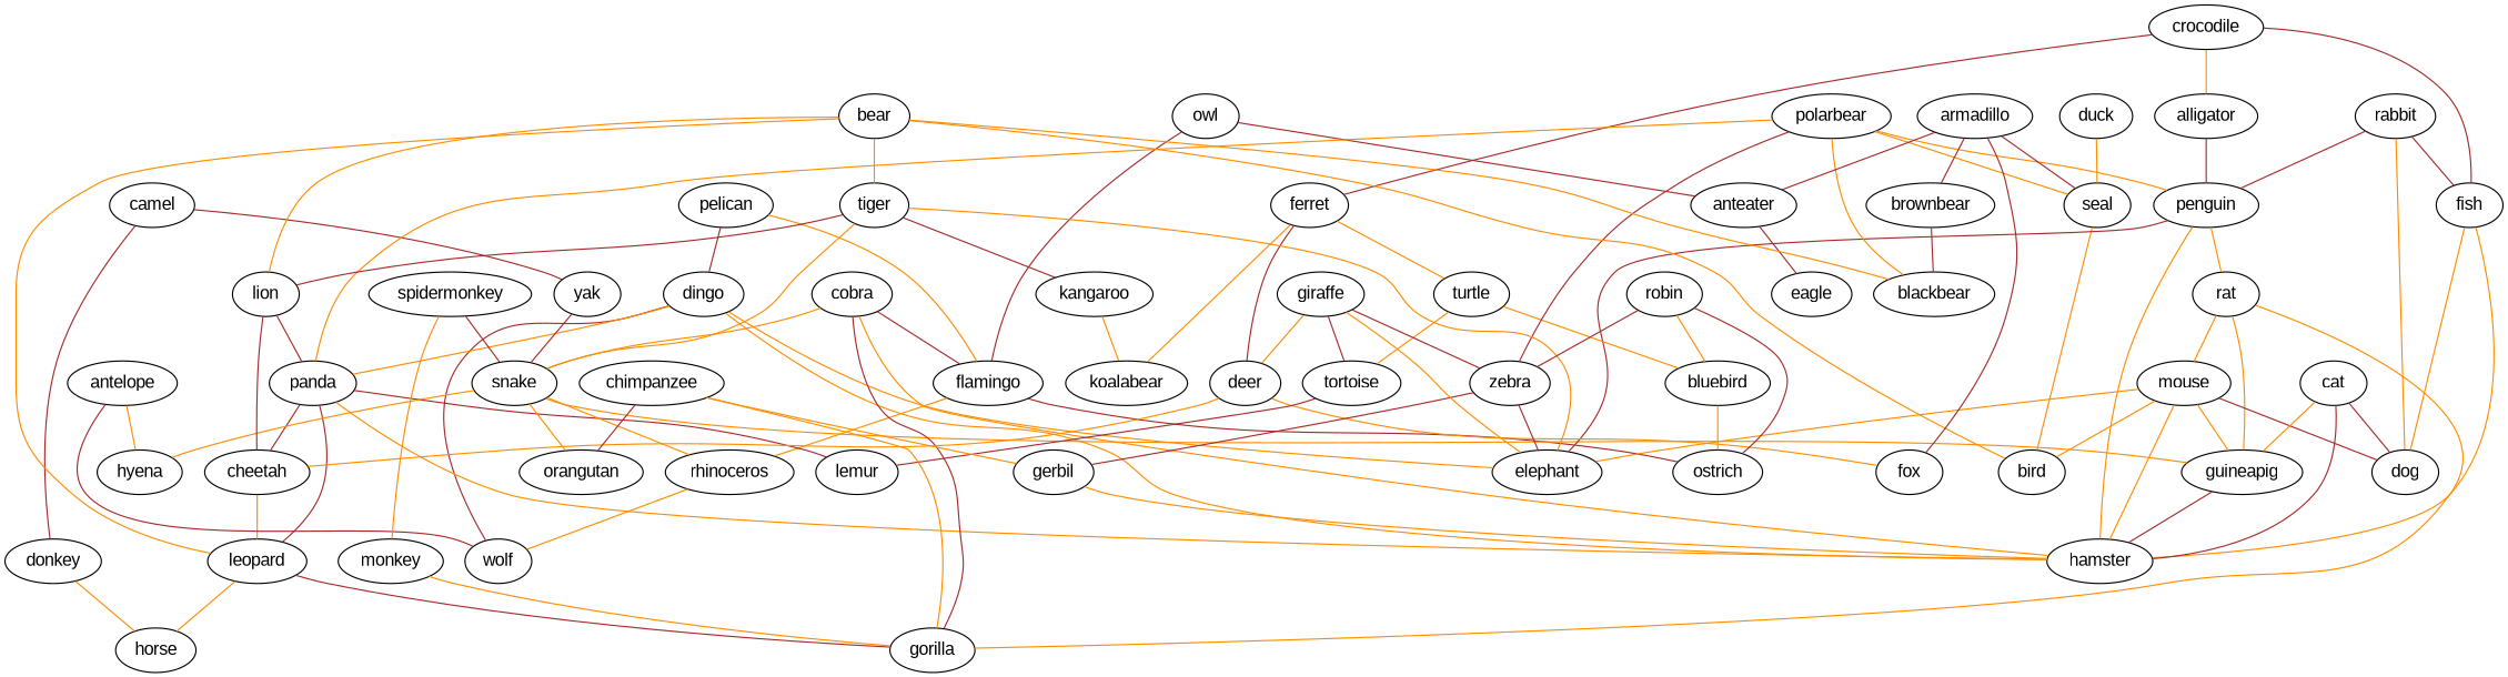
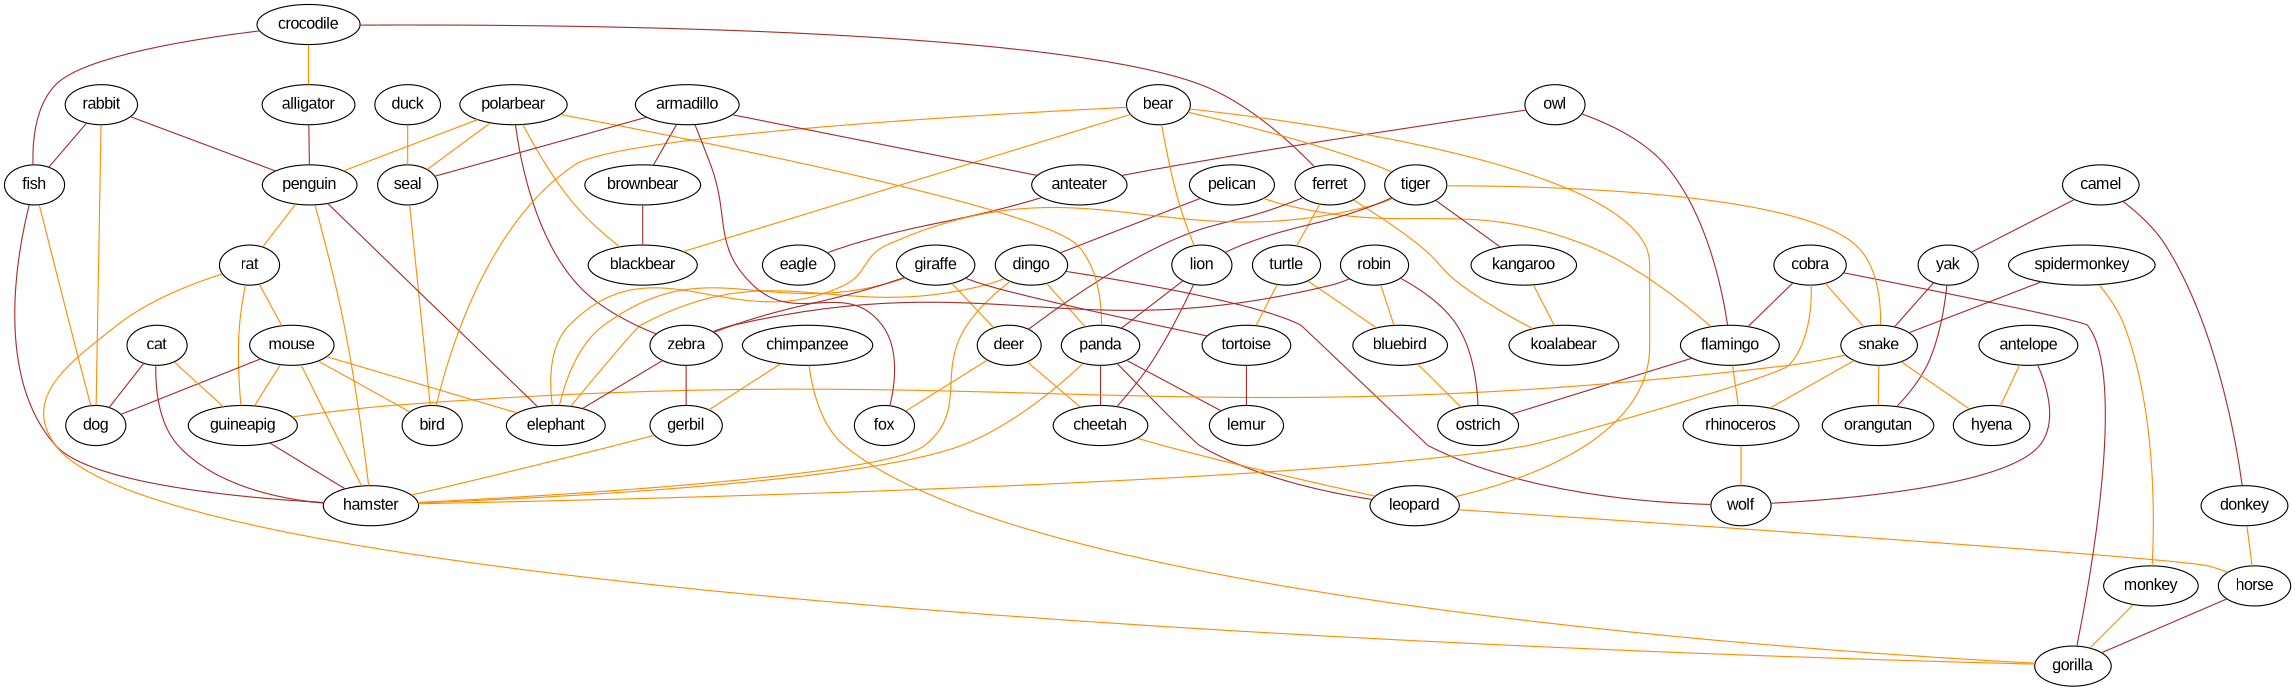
  strict graph {
    fontname="Liberation Sans"
    node [fontname="Liberation Sans"]
    edge [color=darkorange fontname="Liberation Sans" weight=1]
    pelican
    flamingo
    dingo
    rhinoceros
    ostrich
    wolf
    hamster
    panda
    elephant
    duck
    seal
    bird
    leopard
    cheetah
    lemur
    antelope
    hyena
    camel
    yak
    donkey
    snake
    horse
    guineapig
    orangutan
    cobra
    gorilla
    spidermonkey
    monkey
    crocodile
    alligator
    ferret
    fish
    penguin
    turtle
    deer
    koalabear
    dog
    rat
    tortoise
    bluebird
    fox
    owl
    anteater
    eagle
    mouse
    polarbear
    zebra
    blackbear
    gerbil
    bear
    tiger
    lion
    kangaroo
    giraffe
    armadillo
    brownbear
    rabbit
    cat
    robin
    chimpanzee
    pelican -- flamingo
    pelican -- dingo [color=brown]
    flamingo -- rhinoceros
    flamingo -- ostrich [color=brown]
    dingo -- wolf [color=brown]
    dingo -- hamster
    dingo -- panda
    dingo -- elephant
    rhinoceros -- wolf
    panda -- hamster
    panda -- leopard [color=brown]
    panda -- cheetah [color=brown]
    panda -- lemur [color=brown]
    duck -- seal
    seal -- bird
    leopard -- horse
-   leopard -- gorilla [color=brown]
+   horse -- gorilla [color=brown]
    cheetah -- leopard
    antelope -- wolf [color=brown]
    antelope -- hyena
    camel -- yak [color=brown]
    camel -- donkey [color=brown]
    yak -- snake [color=brown]
    donkey -- horse
    snake -- rhinoceros
    snake -- hyena
    snake -- guineapig
    snake -- orangutan
    guineapig -- hamster [color=brown]
    cobra -- flamingo [color=brown]
    cobra -- hamster
    cobra -- snake
    cobra -- gorilla [color=brown]
    spidermonkey -- snake [color=brown]
    spidermonkey -- monkey
    monkey -- gorilla
    crocodile -- alligator
    crocodile -- ferret [color=brown]
    crocodile -- fish [color=brown]
    alligator -- penguin [color=brown]
    ferret -- turtle
    ferret -- deer [color=brown]
    ferret -- koalabear
-   fish -- hamster
+   fish -- hamster [color=brown]
    fish -- dog
    penguin -- hamster
    penguin -- elephant [color=brown]
    penguin -- rat
    turtle -- tortoise
    turtle -- bluebird
    deer -- cheetah
    deer -- fox
    rat -- guineapig
    rat -- gorilla
    rat -- mouse
    tortoise -- lemur [color=brown]
    bluebird -- ostrich
    owl -- flamingo [color=brown]
    owl -- anteater [color=brown]
    anteater -- eagle [color=brown]
    mouse -- hamster
    mouse -- elephant
    mouse -- bird
    mouse -- guineapig
    mouse -- dog [color=brown]
    polarbear -- panda
    polarbear -- seal
    polarbear -- penguin
    polarbear -- zebra [color=brown]
    polarbear -- blackbear
    zebra -- elephant [color=brown]
    zebra -- gerbil [color=brown]
    gerbil -- hamster
    bear -- bird
    bear -- leopard
    bear -- blackbear
    bear -- tiger
    bear -- lion
    tiger -- elephant
    tiger -- snake
    tiger -- lion [color=brown]
    tiger -- kangaroo [color=brown]
    lion -- panda [color=brown]
    lion -- cheetah [color=brown]
    kangaroo -- koalabear
    giraffe -- elephant
    giraffe -- deer
    giraffe -- tortoise [color=brown]
    giraffe -- zebra [color=brown]
    armadillo -- seal [color=brown]
    armadillo -- fox [color=brown]
    armadillo -- anteater [color=brown]
    armadillo -- brownbear [color=brown]
    brownbear -- blackbear [color=brown]
    rabbit -- fish [color=brown]
    rabbit -- penguin [color=brown]
    rabbit -- dog
    cat -- hamster [color=brown]
    cat -- guineapig
    cat -- dog [color=brown]
    robin -- ostrich [color=brown]
    robin -- bluebird
    robin -- zebra [color=brown]
-   chimpanzee -- orangutan [color=brown]
+   yak -- orangutan [color=brown]
    chimpanzee -- gorilla
    chimpanzee -- gerbil
  }
